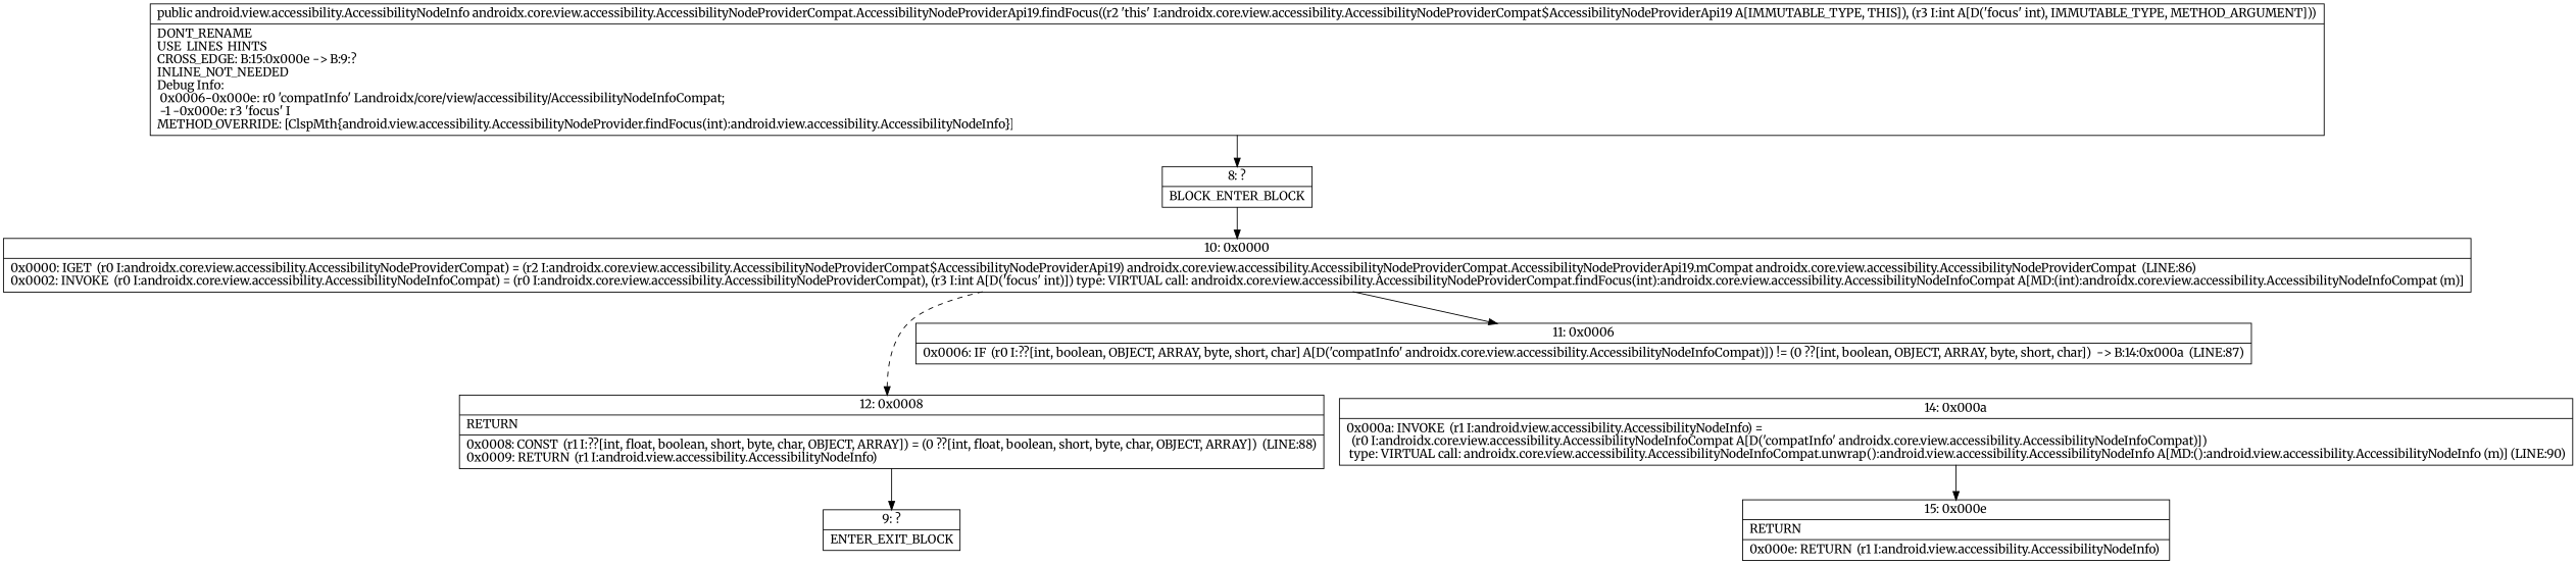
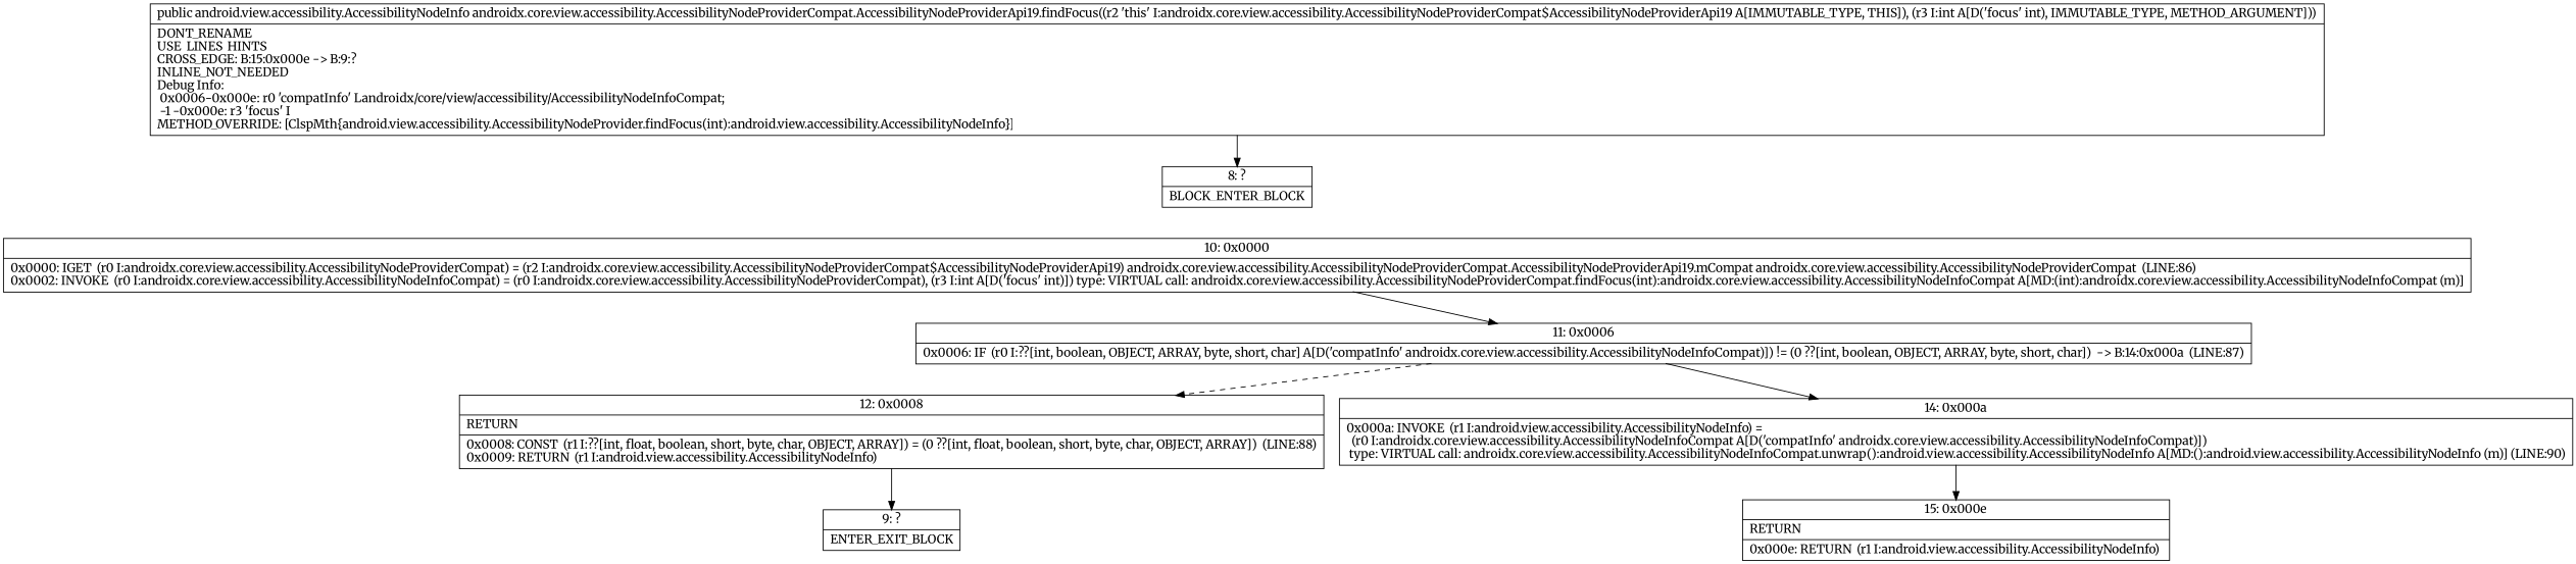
  digraph {
    fontname=Merriweather
    node [fontname=Merriweather shape=record]
    edge [fontname=Merriweather]
    n1 [label="{8\:\ ?|BLOCK_ENTER_BLOCK\l}"]
    n2 [label="{10\:\ 0x0000|0x0000: IGET  (r0 I:androidx.core.view.accessibility.AccessibilityNodeProviderCompat) = (r2 I:androidx.core.view.accessibility.AccessibilityNodeProviderCompat$AccessibilityNodeProviderApi19) androidx.core.view.accessibility.AccessibilityNodeProviderCompat.AccessibilityNodeProviderApi19.mCompat androidx.core.view.accessibility.AccessibilityNodeProviderCompat  (LINE:86)\l0x0002: INVOKE  (r0 I:androidx.core.view.accessibility.AccessibilityNodeInfoCompat) = (r0 I:androidx.core.view.accessibility.AccessibilityNodeProviderCompat), (r3 I:int A[D('focus' int)]) type: VIRTUAL call: androidx.core.view.accessibility.AccessibilityNodeProviderCompat.findFocus(int):androidx.core.view.accessibility.AccessibilityNodeInfoCompat A[MD:(int):androidx.core.view.accessibility.AccessibilityNodeInfoCompat (m)]\l}"]
    n3 [label="{11\:\ 0x0006|0x0006: IF  (r0 I:??[int, boolean, OBJECT, ARRAY, byte, short, char] A[D('compatInfo' androidx.core.view.accessibility.AccessibilityNodeInfoCompat)]) != (0 ??[int, boolean, OBJECT, ARRAY, byte, short, char])  \-\> B:14:0x000a  (LINE:87)\l}"]
    n4 [label="{12\:\ 0x0008|RETURN\l|0x0008: CONST  (r1 I:??[int, float, boolean, short, byte, char, OBJECT, ARRAY]) = (0 ??[int, float, boolean, short, byte, char, OBJECT, ARRAY])  (LINE:88)\l0x0009: RETURN  (r1 I:android.view.accessibility.AccessibilityNodeInfo) \l}"]
    n5 [label="{14\:\ 0x000a|0x000a: INVOKE  (r1 I:android.view.accessibility.AccessibilityNodeInfo) = \l  (r0 I:androidx.core.view.accessibility.AccessibilityNodeInfoCompat A[D('compatInfo' androidx.core.view.accessibility.AccessibilityNodeInfoCompat)])\l type: VIRTUAL call: androidx.core.view.accessibility.AccessibilityNodeInfoCompat.unwrap():android.view.accessibility.AccessibilityNodeInfo A[MD:():android.view.accessibility.AccessibilityNodeInfo (m)] (LINE:90)\l}"]
    n6 [label="{9\:\ ?|ENTER_EXIT_BLOCK\l}"]
    n7 [label="{15\:\ 0x000e|RETURN\l|0x000e: RETURN  (r1 I:android.view.accessibility.AccessibilityNodeInfo) \l}"]
    n8 [label="{public android.view.accessibility.AccessibilityNodeInfo androidx.core.view.accessibility.AccessibilityNodeProviderCompat.AccessibilityNodeProviderApi19.findFocus((r2 'this' I:androidx.core.view.accessibility.AccessibilityNodeProviderCompat$AccessibilityNodeProviderApi19 A[IMMUTABLE_TYPE, THIS]), (r3 I:int A[D('focus' int), IMMUTABLE_TYPE, METHOD_ARGUMENT]))  | DONT_RENAME\lUSE_LINES_HINTS\lCROSS_EDGE: B:15:0x000e \-\> B:9:?\lINLINE_NOT_NEEDED\lDebug Info:\l  0x0006\-0x000e: r0 'compatInfo' Landroidx\/core\/view\/accessibility\/AccessibilityNodeInfoCompat;\l  \-1 \-0x000e: r3 'focus' I\lMETHOD_OVERRIDE: [ClspMth\{android.view.accessibility.AccessibilityNodeProvider.findFocus(int):android.view.accessibility.AccessibilityNodeInfo\}]\l}"]
-   n1 -> n2
    n2 -> n3
-   n2 -> n4 [style=dashed]
+   n3 -> n4 [style=dashed]
+   n3 -> n5
    n4 -> n6
    n5 -> n7
    n8 -> n1
  }
